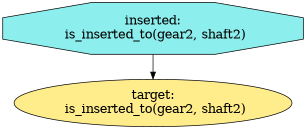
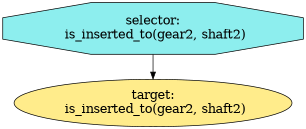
  digraph {
    fontname="times-roman"
    ordering=out
    node [fontcolor=black fontname="times-roman" fontsize=18 style=filled]
-   n1 [fillcolor=darkslategray2 label="inserted:\n is_inserted_to(gear2, shaft2)" shape=octagon]
+   n1 [fillcolor=darkslategray2 label="selector:\n is_inserted_to(gear2, shaft2)" shape=octagon]
    n2 [fillcolor=lightgoldenrod1 label="target:\n is_inserted_to(gear2, shaft2)" shape=ellipse]
    n1 -> n2 [fontname="times-roman"]
  }
